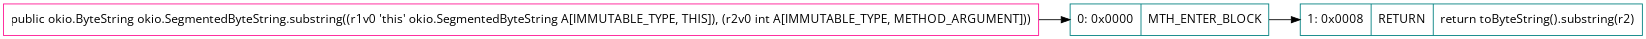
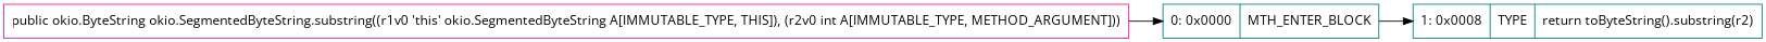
  digraph {
    rankdir=LR
    fontname="Open Sans"
    node [shape=record color=teal fontname="Open Sans"]
    edge [fontname="Open Sans"]
    n1 [label="{0\:\ 0x0000|MTH_ENTER_BLOCK\l}"]
-   n2 [label="{1\:\ 0x0008|RETURN\l|return toByteString().substring(r2)\l}"]
+   n2 [label="{1\:\ 0x0008|TYPE\l|return toByteString().substring(r2)\l}"]
    n3 [label="{public okio.ByteString okio.SegmentedByteString.substring((r1v0 'this' okio.SegmentedByteString A[IMMUTABLE_TYPE, THIS]), (r2v0 int A[IMMUTABLE_TYPE, METHOD_ARGUMENT])) }" color=deeppink]
    n1 -> n2
    n3 -> n1
  }
